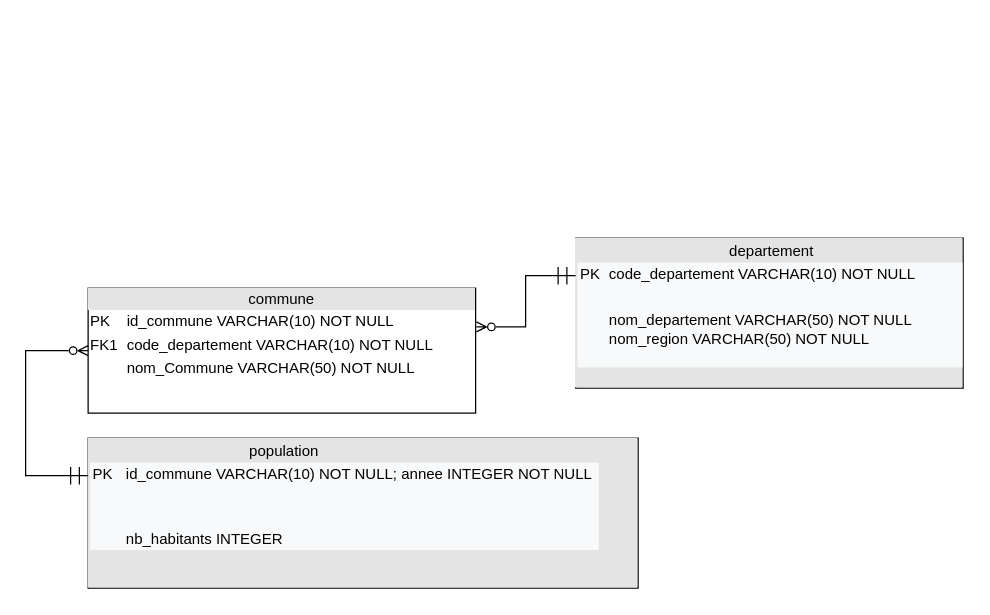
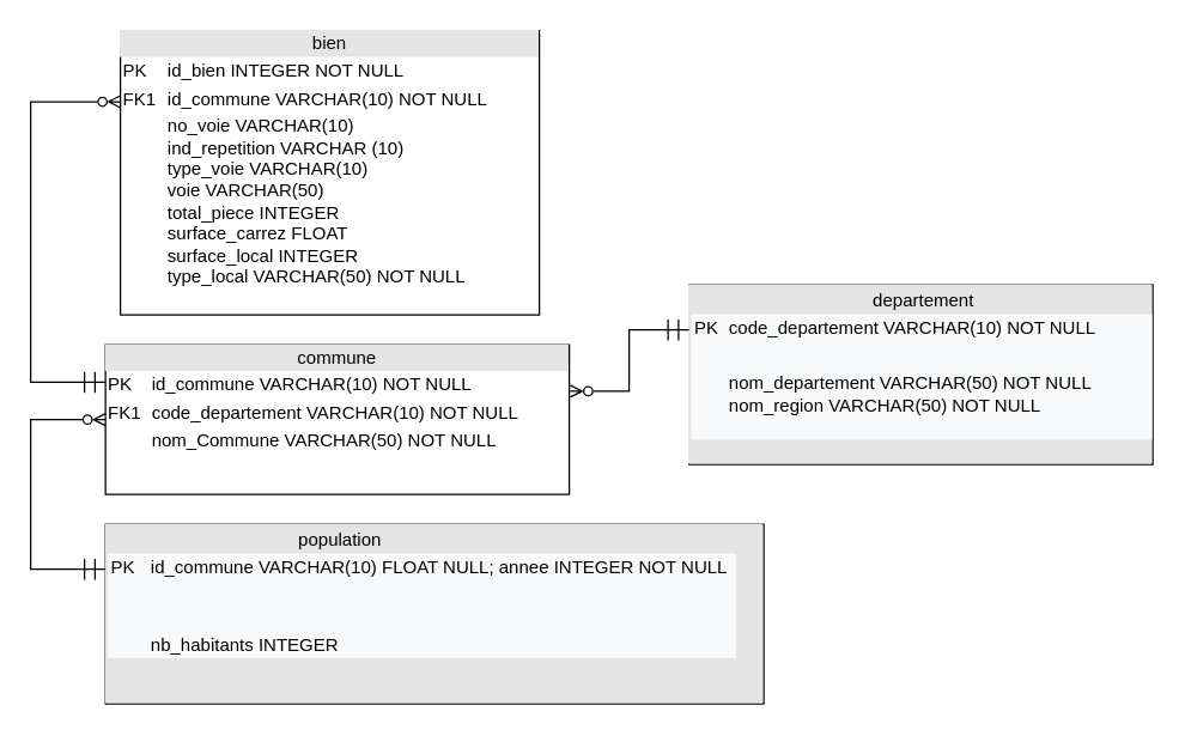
  <mxCell id="0" />
  <mxCell id="1" parent="0" />
+ <mxCell id="2" value="&lt;div style=&quot;text-align: center; box-sizing: border-box; width: 100%; background: rgb(228, 228, 228); padding: 2px;&quot;&gt;bien&lt;/div&gt;&lt;table style=&quot;width:100%;font-size:1em;&quot; cellpadding=&quot;2&quot; cellspacing=&quot;0&quot;&gt;&lt;tbody&gt;&lt;tr&gt;&lt;td&gt;PK&lt;/td&gt;&lt;td&gt;id_bien INTEGER NOT NULL&lt;/td&gt;&lt;/tr&gt;&lt;tr&gt;&lt;td&gt;FK1&lt;/td&gt;&lt;td&gt;id_commune VARCHAR(10) NOT NULL&lt;/td&gt;&lt;/tr&gt;&lt;tr&gt;&lt;td&gt;&lt;/td&gt;&lt;td&gt;no_voie VARCHAR(10)&lt;br&gt;ind_repetition VARCHAR (10)&lt;br&gt;type_voie VARCHAR(10)&lt;br&gt;voie VARCHAR(50)&lt;br&gt;total_piece INTEGER&lt;br&gt;surface_carrez FLOAT&lt;br&gt;surface_local INTEGER&lt;br&gt;type_local VARCHAR(50) NOT NULL&lt;/td&gt;&lt;/tr&gt;&lt;/tbody&gt;&lt;/table&gt;" style="verticalAlign=top;align=left;overflow=fill;html=1;" parent="1" vertex="1"><mxGeometry x="80" y="20" width="280" height="190" as="geometry" /></mxCell>
  <mxCell id="3" value="&lt;div style=&quot;text-align: center; box-sizing: border-box; width: 100%; background: rgb(228, 228, 228); padding: 2px;&quot;&gt;commune&lt;br&gt;&lt;/div&gt;&lt;table style=&quot;width:100%;font-size:1em;&quot; cellpadding=&quot;2&quot; cellspacing=&quot;0&quot;&gt;&lt;tbody&gt;&lt;tr&gt;&lt;td&gt;PK&lt;/td&gt;&lt;td&gt;id_commune&amp;nbsp;&lt;span style=&quot;&quot;&gt;VARCHAR(10)&lt;/span&gt;&amp;nbsp;NOT NULL&lt;/td&gt;&lt;/tr&gt;&lt;tr&gt;&lt;td&gt;FK1&lt;/td&gt;&lt;td&gt;code_departement VARCHAR(10) NOT NULL&lt;br&gt;&lt;/td&gt;&lt;/tr&gt;&lt;tr&gt;&lt;td&gt;&lt;span style=&quot;&quot;&gt;&#09;&lt;/span&gt;&lt;br&gt;&lt;/td&gt;&lt;td&gt;nom_Commune VARCHAR(50) NOT NULL&lt;br&gt;&lt;br&gt;&lt;/td&gt;&lt;/tr&gt;&lt;/tbody&gt;&lt;/table&gt;" style="verticalAlign=top;align=left;overflow=fill;html=1;whiteSpace=wrap;" parent="1" vertex="1"><mxGeometry x="70" y="230" width="310" height="100" as="geometry" /></mxCell>
+ <mxCell id="4" value="" style="endArrow=ERmandOne;endFill=0;endSize=12;html=1;rounded=0;exitX=0;exitY=0.25;exitDx=0;exitDy=0;edgeStyle=orthogonalEdgeStyle;startArrow=ERzeroToMany;startFill=0;entryX=0;entryY=0.25;entryDx=0;entryDy=0;" parent="1" source="2" target="3" edge="1"><mxGeometry width="160" relative="1" as="geometry"><mxPoint x="489.28" y="145.35" as="sourcePoint" /><mxPoint x="80" y="260" as="targetPoint" /><Array as="points"><mxPoint x="20" y="68" /><mxPoint x="20" y="255" /></Array></mxGeometry></mxCell>
  <mxCell id="5" value="&lt;div style=&quot;text-align: center; box-sizing: border-box; width: 100%; background: rgb(228, 228, 228); padding: 2px;&quot;&gt;&lt;div style=&quot;box-sizing: border-box; width: 310px; background-image: initial; background-position: initial; background-size: initial; background-repeat: initial; background-attachment: initial; background-origin: initial; background-clip: initial; padding: 2px;&quot;&gt;departement&lt;/div&gt;&lt;table style=&quot;font-size: 1em; text-align: left; background-color: rgb(248, 249, 250); width: 310px;&quot; cellpadding=&quot;2&quot; cellspacing=&quot;0&quot;&gt;&lt;tbody&gt;&lt;tr&gt;&lt;td&gt;PK&lt;/td&gt;&lt;td&gt;code_departement VARCHAR(10) NOT NULL&lt;/td&gt;&lt;/tr&gt;&lt;tr&gt;&lt;td&gt;&lt;br&gt;&lt;/td&gt;&lt;td&gt;&lt;br&gt;&lt;/td&gt;&lt;/tr&gt;&lt;tr&gt;&lt;td&gt;&lt;br&gt;&lt;/td&gt;&lt;td&gt;nom_departement VARCHAR(50) NOT NULL&lt;br&gt;nom_region VARCHAR(50) NOT NULL&lt;br&gt;&lt;br&gt;&lt;/td&gt;&lt;/tr&gt;&lt;/tbody&gt;&lt;/table&gt;&lt;table style=&quot;background-color: initial; font-size: 1em; text-align: left; width: 100%;&quot; cellpadding=&quot;2&quot; cellspacing=&quot;0&quot;&gt;&lt;tbody&gt;&lt;tr&gt;&lt;td&gt;&lt;/td&gt;&lt;td&gt;&lt;br&gt;&lt;/td&gt;&lt;/tr&gt;&lt;tr&gt;&lt;td&gt;&lt;/td&gt;&lt;td&gt;&lt;br&gt;&lt;/td&gt;&lt;/tr&gt;&lt;tr&gt;&lt;td&gt;&lt;/td&gt;&lt;td&gt;&lt;br&gt;&lt;/td&gt;&lt;/tr&gt;&lt;/tbody&gt;&lt;/table&gt;&lt;/div&gt;" style="verticalAlign=top;align=left;overflow=fill;html=1;" parent="1" vertex="1"><mxGeometry x="460" y="190" width="310" height="120" as="geometry" /></mxCell>
  <mxCell id="6" value="" style="endArrow=ERmandOne;endFill=0;endSize=12;html=1;rounded=0;exitX=1.002;exitY=0.31;exitDx=0;exitDy=0;entryX=0;entryY=0.25;entryDx=0;entryDy=0;edgeStyle=orthogonalEdgeStyle;startArrow=ERzeroToMany;startFill=0;exitPerimeter=0;" parent="1" source="3" target="5" edge="1"><mxGeometry width="160" relative="1" as="geometry"><mxPoint x="490" y="135" as="sourcePoint" /><mxPoint x="370.56" y="56.69" as="targetPoint" /></mxGeometry></mxCell>
- <mxCell id="7" value="&lt;div style=&quot;text-align: center; box-sizing: border-box; width: 100%; background: rgb(228, 228, 228); padding: 2px;&quot;&gt;&lt;div style=&quot;box-sizing: border-box; width: 310px; background-image: initial; background-position: initial; background-size: initial; background-repeat: initial; background-attachment: initial; background-origin: initial; background-clip: initial; padding: 2px;&quot;&gt;population&lt;/div&gt;&lt;table style=&quot;font-size: 1em; text-align: left; background-color: rgb(248, 249, 250); width: 310px;&quot; cellpadding=&quot;2&quot; cellspacing=&quot;0&quot;&gt;&lt;tbody&gt;&lt;tr&gt;&lt;td&gt;PK&lt;span style=&quot;&quot;&gt;&#09;&lt;span style=&quot;white-space: pre;&quot;&gt;&#09;&lt;/span&gt;i&lt;/span&gt;d_commune VARCHAR(10)&amp;nbsp;NOT NULL; annee INTEGER NOT NULL&lt;br&gt;&lt;span style=&quot;&quot;&gt;&#09;&lt;/span&gt;&lt;br&gt;&lt;/td&gt;&lt;td&gt;&lt;br&gt;&lt;/td&gt;&lt;/tr&gt;&lt;tr&gt;&lt;td&gt;&lt;br&gt;&lt;/td&gt;&lt;td&gt;&lt;br&gt;&lt;/td&gt;&lt;/tr&gt;&lt;tr&gt;&lt;td&gt;&lt;span style=&quot;&quot;&gt;&#09;&lt;/span&gt;&lt;span style=&quot;white-space: pre;&quot;&gt;&#09;&lt;/span&gt;nb_habitants INTEGER&lt;br&gt;&lt;/td&gt;&lt;td&gt;&lt;br&gt;&lt;/td&gt;&lt;/tr&gt;&lt;/tbody&gt;&lt;/table&gt;&lt;table style=&quot;background-color: initial; font-size: 1em; text-align: left; width: 100%;&quot; cellpadding=&quot;2&quot; cellspacing=&quot;0&quot;&gt;&lt;tbody&gt;&lt;tr&gt;&lt;td&gt;&lt;/td&gt;&lt;td&gt;&lt;br&gt;&lt;/td&gt;&lt;/tr&gt;&lt;tr&gt;&lt;td&gt;&lt;/td&gt;&lt;td&gt;&lt;br&gt;&lt;/td&gt;&lt;/tr&gt;&lt;tr&gt;&lt;td&gt;&lt;/td&gt;&lt;td&gt;&lt;br&gt;&lt;/td&gt;&lt;/tr&gt;&lt;/tbody&gt;&lt;/table&gt;&lt;/div&gt;" style="verticalAlign=top;align=left;overflow=fill;html=1;" parent="1" vertex="1"><mxGeometry x="70" y="350" width="440" height="120" as="geometry" /></mxCell>
+ <mxCell id="7" value="&lt;div style=&quot;text-align: center; box-sizing: border-box; width: 100%; background: rgb(228, 228, 228); padding: 2px;&quot;&gt;&lt;div style=&quot;box-sizing: border-box; width: 310px; background-image: initial; background-position: initial; background-size: initial; background-repeat: initial; background-attachment: initial; background-origin: initial; background-clip: initial; padding: 2px;&quot;&gt;population&lt;/div&gt;&lt;table style=&quot;font-size: 1em; text-align: left; background-color: rgb(248, 249, 250); width: 310px;&quot; cellpadding=&quot;2&quot; cellspacing=&quot;0&quot;&gt;&lt;tbody&gt;&lt;tr&gt;&lt;td&gt;PK&lt;span style=&quot;&quot;&gt;&#09;&lt;span style=&quot;white-space: pre;&quot;&gt;&#09;&lt;/span&gt;i&lt;/span&gt;d_commune VARCHAR(10)&amp;nbsp;FLOAT NULL; annee INTEGER NOT NULL&lt;br&gt;&lt;span style=&quot;&quot;&gt;&#09;&lt;/span&gt;&lt;br&gt;&lt;/td&gt;&lt;td&gt;&lt;br&gt;&lt;/td&gt;&lt;/tr&gt;&lt;tr&gt;&lt;td&gt;&lt;br&gt;&lt;/td&gt;&lt;td&gt;&lt;br&gt;&lt;/td&gt;&lt;/tr&gt;&lt;tr&gt;&lt;td&gt;&lt;span style=&quot;&quot;&gt;&#09;&lt;/span&gt;&lt;span style=&quot;white-space: pre;&quot;&gt;&#09;&lt;/span&gt;nb_habitants INTEGER&lt;br&gt;&lt;/td&gt;&lt;td&gt;&lt;br&gt;&lt;/td&gt;&lt;/tr&gt;&lt;/tbody&gt;&lt;/table&gt;&lt;table style=&quot;background-color: initial; font-size: 1em; text-align: left; width: 100%;&quot; cellpadding=&quot;2&quot; cellspacing=&quot;0&quot;&gt;&lt;tbody&gt;&lt;tr&gt;&lt;td&gt;&lt;/td&gt;&lt;td&gt;&lt;br&gt;&lt;/td&gt;&lt;/tr&gt;&lt;tr&gt;&lt;td&gt;&lt;/td&gt;&lt;td&gt;&lt;br&gt;&lt;/td&gt;&lt;/tr&gt;&lt;tr&gt;&lt;td&gt;&lt;/td&gt;&lt;td&gt;&lt;br&gt;&lt;/td&gt;&lt;/tr&gt;&lt;/tbody&gt;&lt;/table&gt;&lt;/div&gt;" style="verticalAlign=top;align=left;overflow=fill;html=1;" parent="1" vertex="1"><mxGeometry x="70" y="350" width="440" height="120" as="geometry" /></mxCell>
  <mxCell id="8" value="" style="endArrow=ERmandOne;endFill=0;endSize=12;html=1;rounded=0;exitX=0;exitY=0.5;exitDx=0;exitDy=0;edgeStyle=orthogonalEdgeStyle;startArrow=ERzeroToMany;startFill=0;entryX=0;entryY=0.25;entryDx=0;entryDy=0;" parent="1" source="3" target="7" edge="1"><mxGeometry width="160" relative="1" as="geometry"><mxPoint x="90" y="72.5" as="sourcePoint" /><mxPoint x="80" y="260" as="targetPoint" /><Array as="points"><mxPoint x="20" y="280" /><mxPoint x="20" y="380" /></Array></mxGeometry></mxCell>
